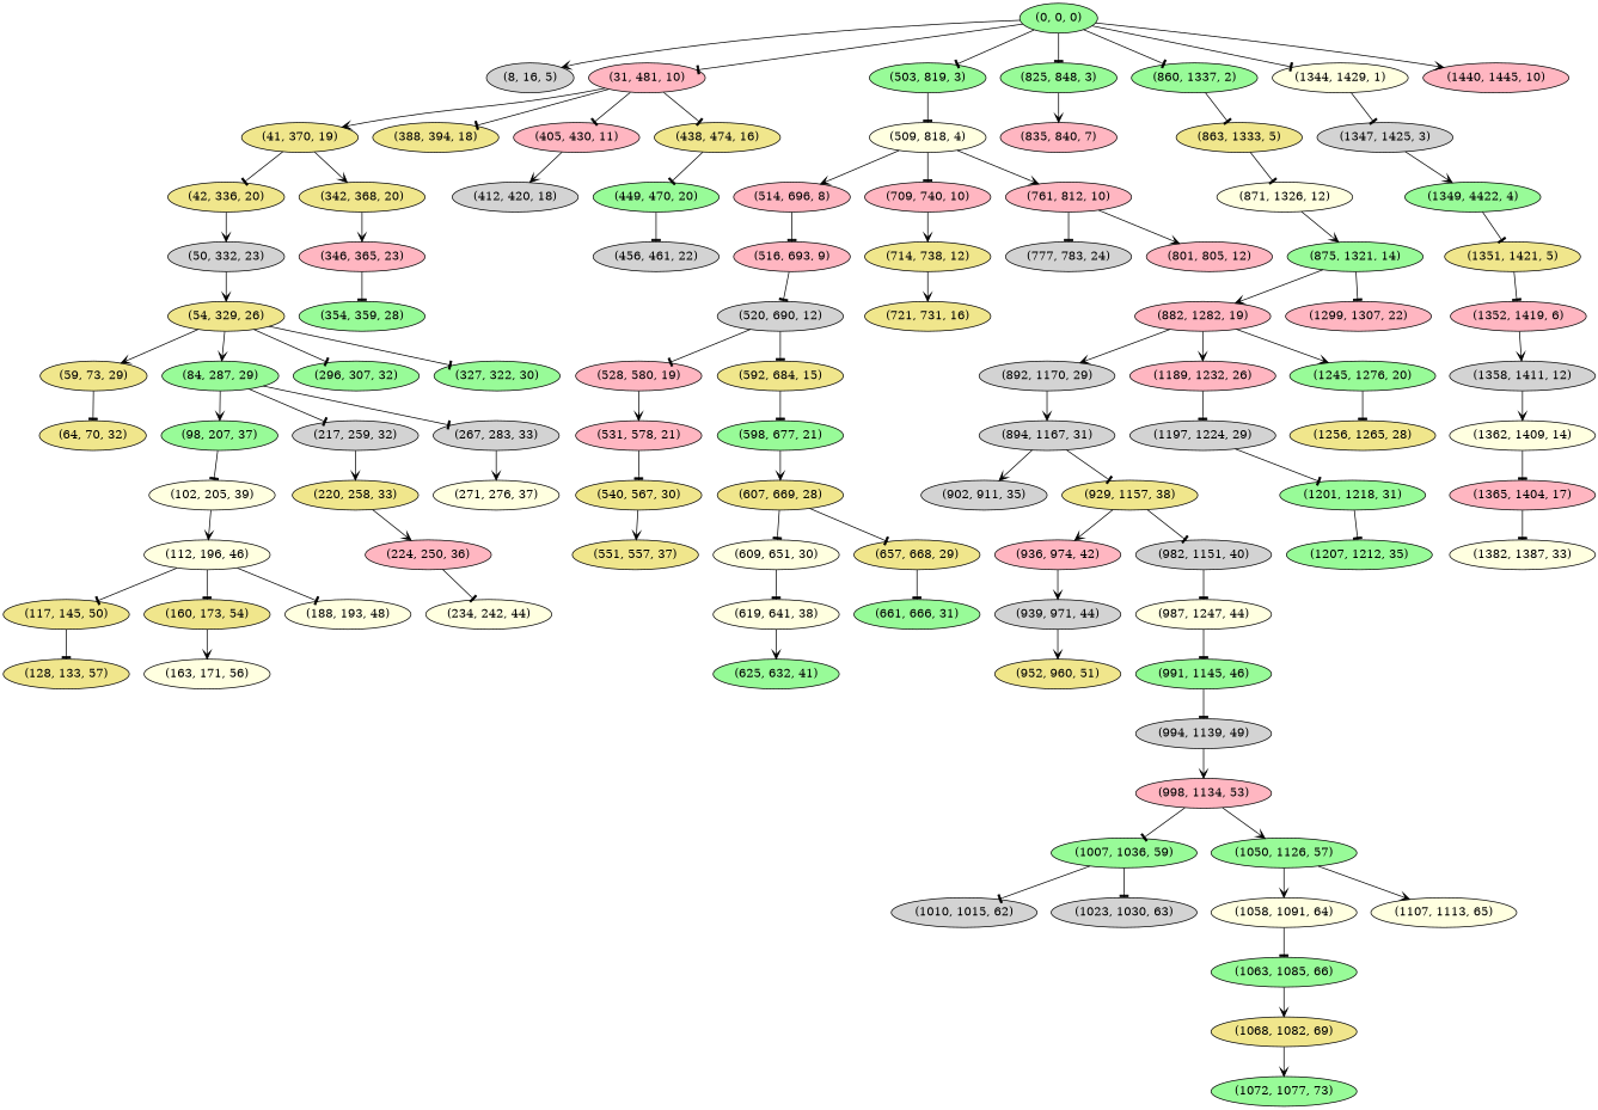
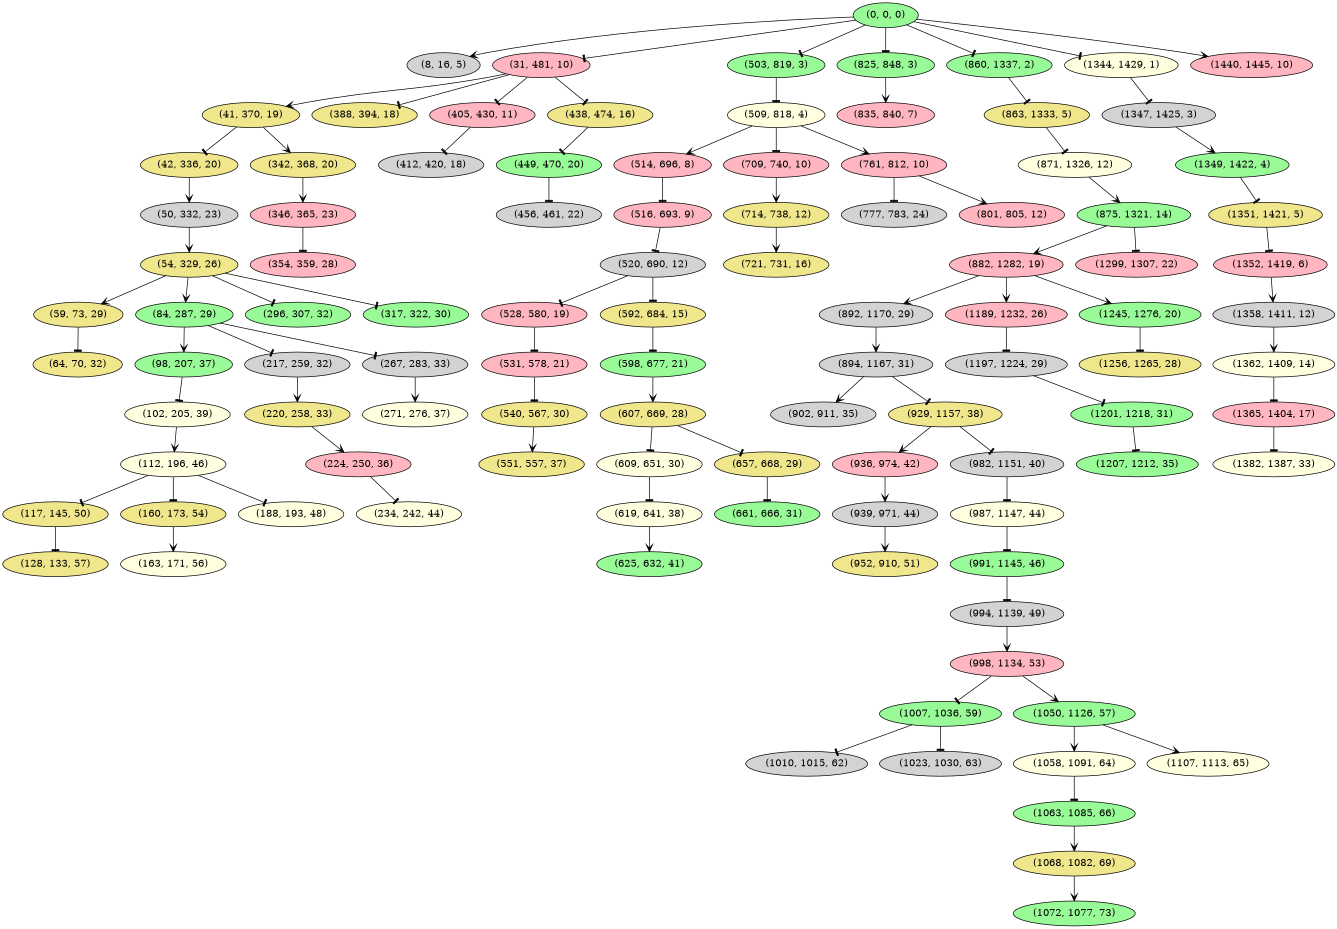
  digraph {
    node [fillcolor=khaki style=filled]
    edge [arrowhead=tee]
    "(0, 0, 0)" [fillcolor=palegreen]
    "(8, 16, 5)" [fillcolor=lightgrey]
    "(31, 481, 10)" [fillcolor=lightpink]
    "(503, 819, 3)" [fillcolor=palegreen]
    "(825, 848, 3)" [fillcolor=palegreen]
    "(860, 1337, 2)" [fillcolor=palegreen]
    "(1344, 1429, 1)" [fillcolor=lightyellow]
    "(1440, 1445, 10)" [fillcolor=lightpink]
    "(41, 370, 19)"
    "(388, 394, 18)"
    "(405, 430, 11)" [fillcolor=lightpink]
    "(438, 474, 16)"
    "(509, 818, 4)" [fillcolor=lightyellow]
    "(835, 840, 7)" [fillcolor=lightpink]
    "(863, 1333, 5)"
    "(1347, 1425, 3)" [fillcolor=lightgrey]
    "(42, 336, 20)"
    "(342, 368, 20)"
    "(412, 420, 18)" [fillcolor=lightgrey]
    "(449, 470, 20)" [fillcolor=palegreen]
    "(50, 332, 23)" [fillcolor=lightgrey]
    "(346, 365, 23)" [fillcolor=lightpink]
    "(54, 329, 26)"
    "(59, 73, 29)"
    "(84, 287, 29)" [fillcolor=palegreen]
    "(296, 307, 32)" [fillcolor=palegreen]
-   "(317, 322, 30)" [fillcolor=palegreen label="(327, 322, 30)"]
+   "(317, 322, 30)" [fillcolor=palegreen]
    "(64, 70, 32)"
    "(98, 207, 37)" [fillcolor=palegreen]
    "(217, 259, 32)" [fillcolor=lightgrey]
    "(267, 283, 33)" [fillcolor=lightgrey]
    "(102, 205, 39)" [fillcolor=lightyellow]
    "(220, 258, 33)"
    "(271, 276, 37)" [fillcolor=lightyellow]
    "(112, 196, 46)" [fillcolor=lightyellow]
    "(117, 145, 50)"
    "(160, 173, 54)"
    "(188, 193, 48)" [fillcolor=lightyellow]
    "(128, 133, 57)"
    "(163, 171, 56)" [fillcolor=lightyellow]
    "(224, 250, 36)" [fillcolor=lightpink]
    "(234, 242, 44)" [fillcolor=lightyellow]
-   "(354, 359, 28)" [fillcolor=palegreen]
+   "(354, 359, 28)" [fillcolor=lightpink]
    "(456, 461, 22)" [fillcolor=lightgrey]
    "(514, 696, 8)" [fillcolor=lightpink]
    "(709, 740, 10)" [fillcolor=lightpink]
    "(761, 812, 10)" [fillcolor=lightpink]
    "(516, 693, 9)" [fillcolor=lightpink]
    "(714, 738, 12)"
    "(777, 783, 24)" [fillcolor=lightgrey]
    "(801, 805, 12)" [fillcolor=lightpink]
    "(520, 690, 12)" [fillcolor=lightgrey]
    "(528, 580, 19)" [fillcolor=lightpink]
    "(592, 684, 15)"
    "(531, 578, 21)" [fillcolor=lightpink]
    "(598, 677, 21)" [fillcolor=palegreen]
    "(540, 567, 30)"
    "(551, 557, 37)"
    "(607, 669, 28)"
    "(609, 651, 30)" [fillcolor=lightyellow]
    "(657, 668, 29)"
    "(619, 641, 38)" [fillcolor=lightyellow]
    "(661, 666, 31)" [fillcolor=palegreen]
    "(625, 632, 41)" [fillcolor=palegreen]
    "(721, 731, 16)"
    "(871, 1326, 12)" [fillcolor=lightyellow]
    "(875, 1321, 14)" [fillcolor=palegreen]
    "(882, 1282, 19)" [fillcolor=lightpink]
    "(1299, 1307, 22)" [fillcolor=lightpink]
    "(892, 1170, 29)" [fillcolor=lightgrey]
    "(1189, 1232, 26)" [fillcolor=lightpink]
    "(1245, 1276, 20)" [fillcolor=palegreen]
    "(894, 1167, 31)" [fillcolor=lightgrey]
    "(1197, 1224, 29)" [fillcolor=lightgrey]
    "(1256, 1265, 28)"
    "(902, 911, 35)" [fillcolor=lightgrey]
    "(929, 1157, 38)"
    "(936, 974, 42)" [fillcolor=lightpink]
    "(982, 1151, 40)" [fillcolor=lightgrey]
    "(939, 971, 44)" [fillcolor=lightgrey]
-   "(987, 1147, 44)" [fillcolor=lightyellow label="(987, 1247, 44)"]
-   "(952, 960, 51)"
+   "(987, 1147, 44)" [fillcolor=lightyellow]
+   "(952, 960, 51)" [label="(952, 910, 51)"]
    "(991, 1145, 46)" [fillcolor=palegreen]
    "(994, 1139, 49)" [fillcolor=lightgrey]
    "(998, 1134, 53)" [fillcolor=lightpink]
    "(1007, 1036, 59)" [fillcolor=palegreen]
    "(1050, 1126, 57)" [fillcolor=palegreen]
    "(1010, 1015, 62)" [fillcolor=lightgrey]
    "(1023, 1030, 63)" [fillcolor=lightgrey]
    "(1058, 1091, 64)" [fillcolor=lightyellow]
    "(1107, 1113, 65)" [fillcolor=lightyellow]
    "(1063, 1085, 66)" [fillcolor=palegreen]
    "(1068, 1082, 69)"
    "(1072, 1077, 73)" [fillcolor=palegreen]
    "(1201, 1218, 31)" [fillcolor=palegreen]
    "(1207, 1212, 35)" [fillcolor=palegreen]
-   "(1349, 1422, 4)" [fillcolor=palegreen label="(1349, 4422, 4)"]
+   "(1349, 1422, 4)" [fillcolor=palegreen]
    "(1351, 1421, 5)"
    "(1352, 1419, 6)" [fillcolor=lightpink]
    "(1358, 1411, 12)" [fillcolor=lightgrey]
    "(1362, 1409, 14)" [fillcolor=lightyellow]
    "(1365, 1404, 17)" [fillcolor=lightpink]
    "(1382, 1387, 33)" [fillcolor=lightyellow]
    "(0, 0, 0)" -> "(8, 16, 5)" [arrowhead=vee]
    "(0, 0, 0)" -> "(31, 481, 10)"
    "(0, 0, 0)" -> "(503, 819, 3)"
    "(0, 0, 0)" -> "(825, 848, 3)"
    "(0, 0, 0)" -> "(860, 1337, 2)"
    "(0, 0, 0)" -> "(1344, 1429, 1)"
    "(0, 0, 0)" -> "(1440, 1445, 10)" [arrowhead=vee]
    "(31, 481, 10)" -> "(41, 370, 19)" [arrowhead=vee]
    "(31, 481, 10)" -> "(388, 394, 18)"
    "(31, 481, 10)" -> "(405, 430, 11)"
    "(31, 481, 10)" -> "(438, 474, 16)"
    "(503, 819, 3)" -> "(509, 818, 4)"
    "(825, 848, 3)" -> "(835, 840, 7)" [arrowhead=vee]
    "(860, 1337, 2)" -> "(863, 1333, 5)"
    "(1344, 1429, 1)" -> "(1347, 1425, 3)"
    "(41, 370, 19)" -> "(42, 336, 20)"
    "(41, 370, 19)" -> "(342, 368, 20)" [arrowhead=vee]
-   "(405, 430, 11)" -> "(412, 420, 18)" [arrowhead=vee]
+   "(405, 430, 11)" -> "(412, 420, 18)"
    "(438, 474, 16)" -> "(449, 470, 20)"
    "(509, 818, 4)" -> "(514, 696, 8)" [arrowhead=vee]
    "(509, 818, 4)" -> "(709, 740, 10)"
    "(509, 818, 4)" -> "(761, 812, 10)" [arrowhead=vee]
    "(863, 1333, 5)" -> "(871, 1326, 12)"
    "(1347, 1425, 3)" -> "(1349, 1422, 4)" [arrowhead=vee]
    "(42, 336, 20)" -> "(50, 332, 23)" [arrowhead=vee]
    "(342, 368, 20)" -> "(346, 365, 23)" [arrowhead=vee]
    "(449, 470, 20)" -> "(456, 461, 22)"
    "(50, 332, 23)" -> "(54, 329, 26)" [arrowhead=vee]
    "(346, 365, 23)" -> "(354, 359, 28)"
    "(54, 329, 26)" -> "(59, 73, 29)" [arrowhead=vee]
    "(54, 329, 26)" -> "(84, 287, 29)" [arrowhead=vee]
    "(54, 329, 26)" -> "(296, 307, 32)"
    "(54, 329, 26)" -> "(317, 322, 30)"
    "(59, 73, 29)" -> "(64, 70, 32)"
    "(84, 287, 29)" -> "(98, 207, 37)" [arrowhead=vee]
    "(84, 287, 29)" -> "(217, 259, 32)"
    "(84, 287, 29)" -> "(267, 283, 33)"
    "(98, 207, 37)" -> "(102, 205, 39)"
    "(217, 259, 32)" -> "(220, 258, 33)" [arrowhead=vee]
    "(267, 283, 33)" -> "(271, 276, 37)" [arrowhead=vee]
    "(102, 205, 39)" -> "(112, 196, 46)" [arrowhead=vee]
    "(220, 258, 33)" -> "(224, 250, 36)" [arrowhead=vee]
    "(112, 196, 46)" -> "(117, 145, 50)"
    "(112, 196, 46)" -> "(160, 173, 54)"
    "(112, 196, 46)" -> "(188, 193, 48)"
    "(117, 145, 50)" -> "(128, 133, 57)"
    "(160, 173, 54)" -> "(163, 171, 56)" [arrowhead=vee]
    "(224, 250, 36)" -> "(234, 242, 44)"
    "(514, 696, 8)" -> "(516, 693, 9)"
    "(709, 740, 10)" -> "(714, 738, 12)" [arrowhead=vee]
    "(761, 812, 10)" -> "(777, 783, 24)"
    "(761, 812, 10)" -> "(801, 805, 12)" [arrowhead=vee]
    "(516, 693, 9)" -> "(520, 690, 12)"
    "(714, 738, 12)" -> "(721, 731, 16)" [arrowhead=vee]
    "(520, 690, 12)" -> "(528, 580, 19)"
    "(520, 690, 12)" -> "(592, 684, 15)"
-   "(528, 580, 19)" -> "(531, 578, 21)" [arrowhead=vee]
+   "(528, 580, 19)" -> "(531, 578, 21)"
    "(592, 684, 15)" -> "(598, 677, 21)"
    "(531, 578, 21)" -> "(540, 567, 30)"
    "(598, 677, 21)" -> "(607, 669, 28)" [arrowhead=vee]
    "(540, 567, 30)" -> "(551, 557, 37)" [arrowhead=vee]
    "(607, 669, 28)" -> "(609, 651, 30)"
    "(607, 669, 28)" -> "(657, 668, 29)"
    "(609, 651, 30)" -> "(619, 641, 38)"
    "(657, 668, 29)" -> "(661, 666, 31)"
    "(619, 641, 38)" -> "(625, 632, 41)" [arrowhead=vee]
    "(871, 1326, 12)" -> "(875, 1321, 14)" [arrowhead=vee]
    "(875, 1321, 14)" -> "(882, 1282, 19)" [arrowhead=vee]
    "(875, 1321, 14)" -> "(1299, 1307, 22)"
    "(882, 1282, 19)" -> "(892, 1170, 29)" [arrowhead=vee]
    "(882, 1282, 19)" -> "(1189, 1232, 26)" [arrowhead=vee]
    "(882, 1282, 19)" -> "(1245, 1276, 20)" [arrowhead=vee]
    "(892, 1170, 29)" -> "(894, 1167, 31)" [arrowhead=vee]
    "(1189, 1232, 26)" -> "(1197, 1224, 29)"
    "(1245, 1276, 20)" -> "(1256, 1265, 28)"
    "(894, 1167, 31)" -> "(902, 911, 35)" [arrowhead=vee]
    "(894, 1167, 31)" -> "(929, 1157, 38)"
    "(1197, 1224, 29)" -> "(1201, 1218, 31)"
    "(929, 1157, 38)" -> "(936, 974, 42)" [arrowhead=vee]
    "(929, 1157, 38)" -> "(982, 1151, 40)"
    "(936, 974, 42)" -> "(939, 971, 44)" [arrowhead=vee]
    "(982, 1151, 40)" -> "(987, 1147, 44)"
    "(939, 971, 44)" -> "(952, 960, 51)" [arrowhead=vee]
    "(987, 1147, 44)" -> "(991, 1145, 46)"
    "(991, 1145, 46)" -> "(994, 1139, 49)"
    "(994, 1139, 49)" -> "(998, 1134, 53)" [arrowhead=vee]
    "(998, 1134, 53)" -> "(1007, 1036, 59)"
    "(998, 1134, 53)" -> "(1050, 1126, 57)" [arrowhead=vee]
    "(1007, 1036, 59)" -> "(1010, 1015, 62)"
    "(1007, 1036, 59)" -> "(1023, 1030, 63)"
    "(1050, 1126, 57)" -> "(1058, 1091, 64)" [arrowhead=vee]
    "(1050, 1126, 57)" -> "(1107, 1113, 65)" [arrowhead=vee]
    "(1058, 1091, 64)" -> "(1063, 1085, 66)"
    "(1063, 1085, 66)" -> "(1068, 1082, 69)" [arrowhead=vee]
    "(1068, 1082, 69)" -> "(1072, 1077, 73)" [arrowhead=vee]
    "(1201, 1218, 31)" -> "(1207, 1212, 35)"
    "(1349, 1422, 4)" -> "(1351, 1421, 5)"
    "(1351, 1421, 5)" -> "(1352, 1419, 6)"
    "(1352, 1419, 6)" -> "(1358, 1411, 12)" [arrowhead=vee]
    "(1358, 1411, 12)" -> "(1362, 1409, 14)" [arrowhead=vee]
    "(1362, 1409, 14)" -> "(1365, 1404, 17)"
    "(1365, 1404, 17)" -> "(1382, 1387, 33)"
  }
